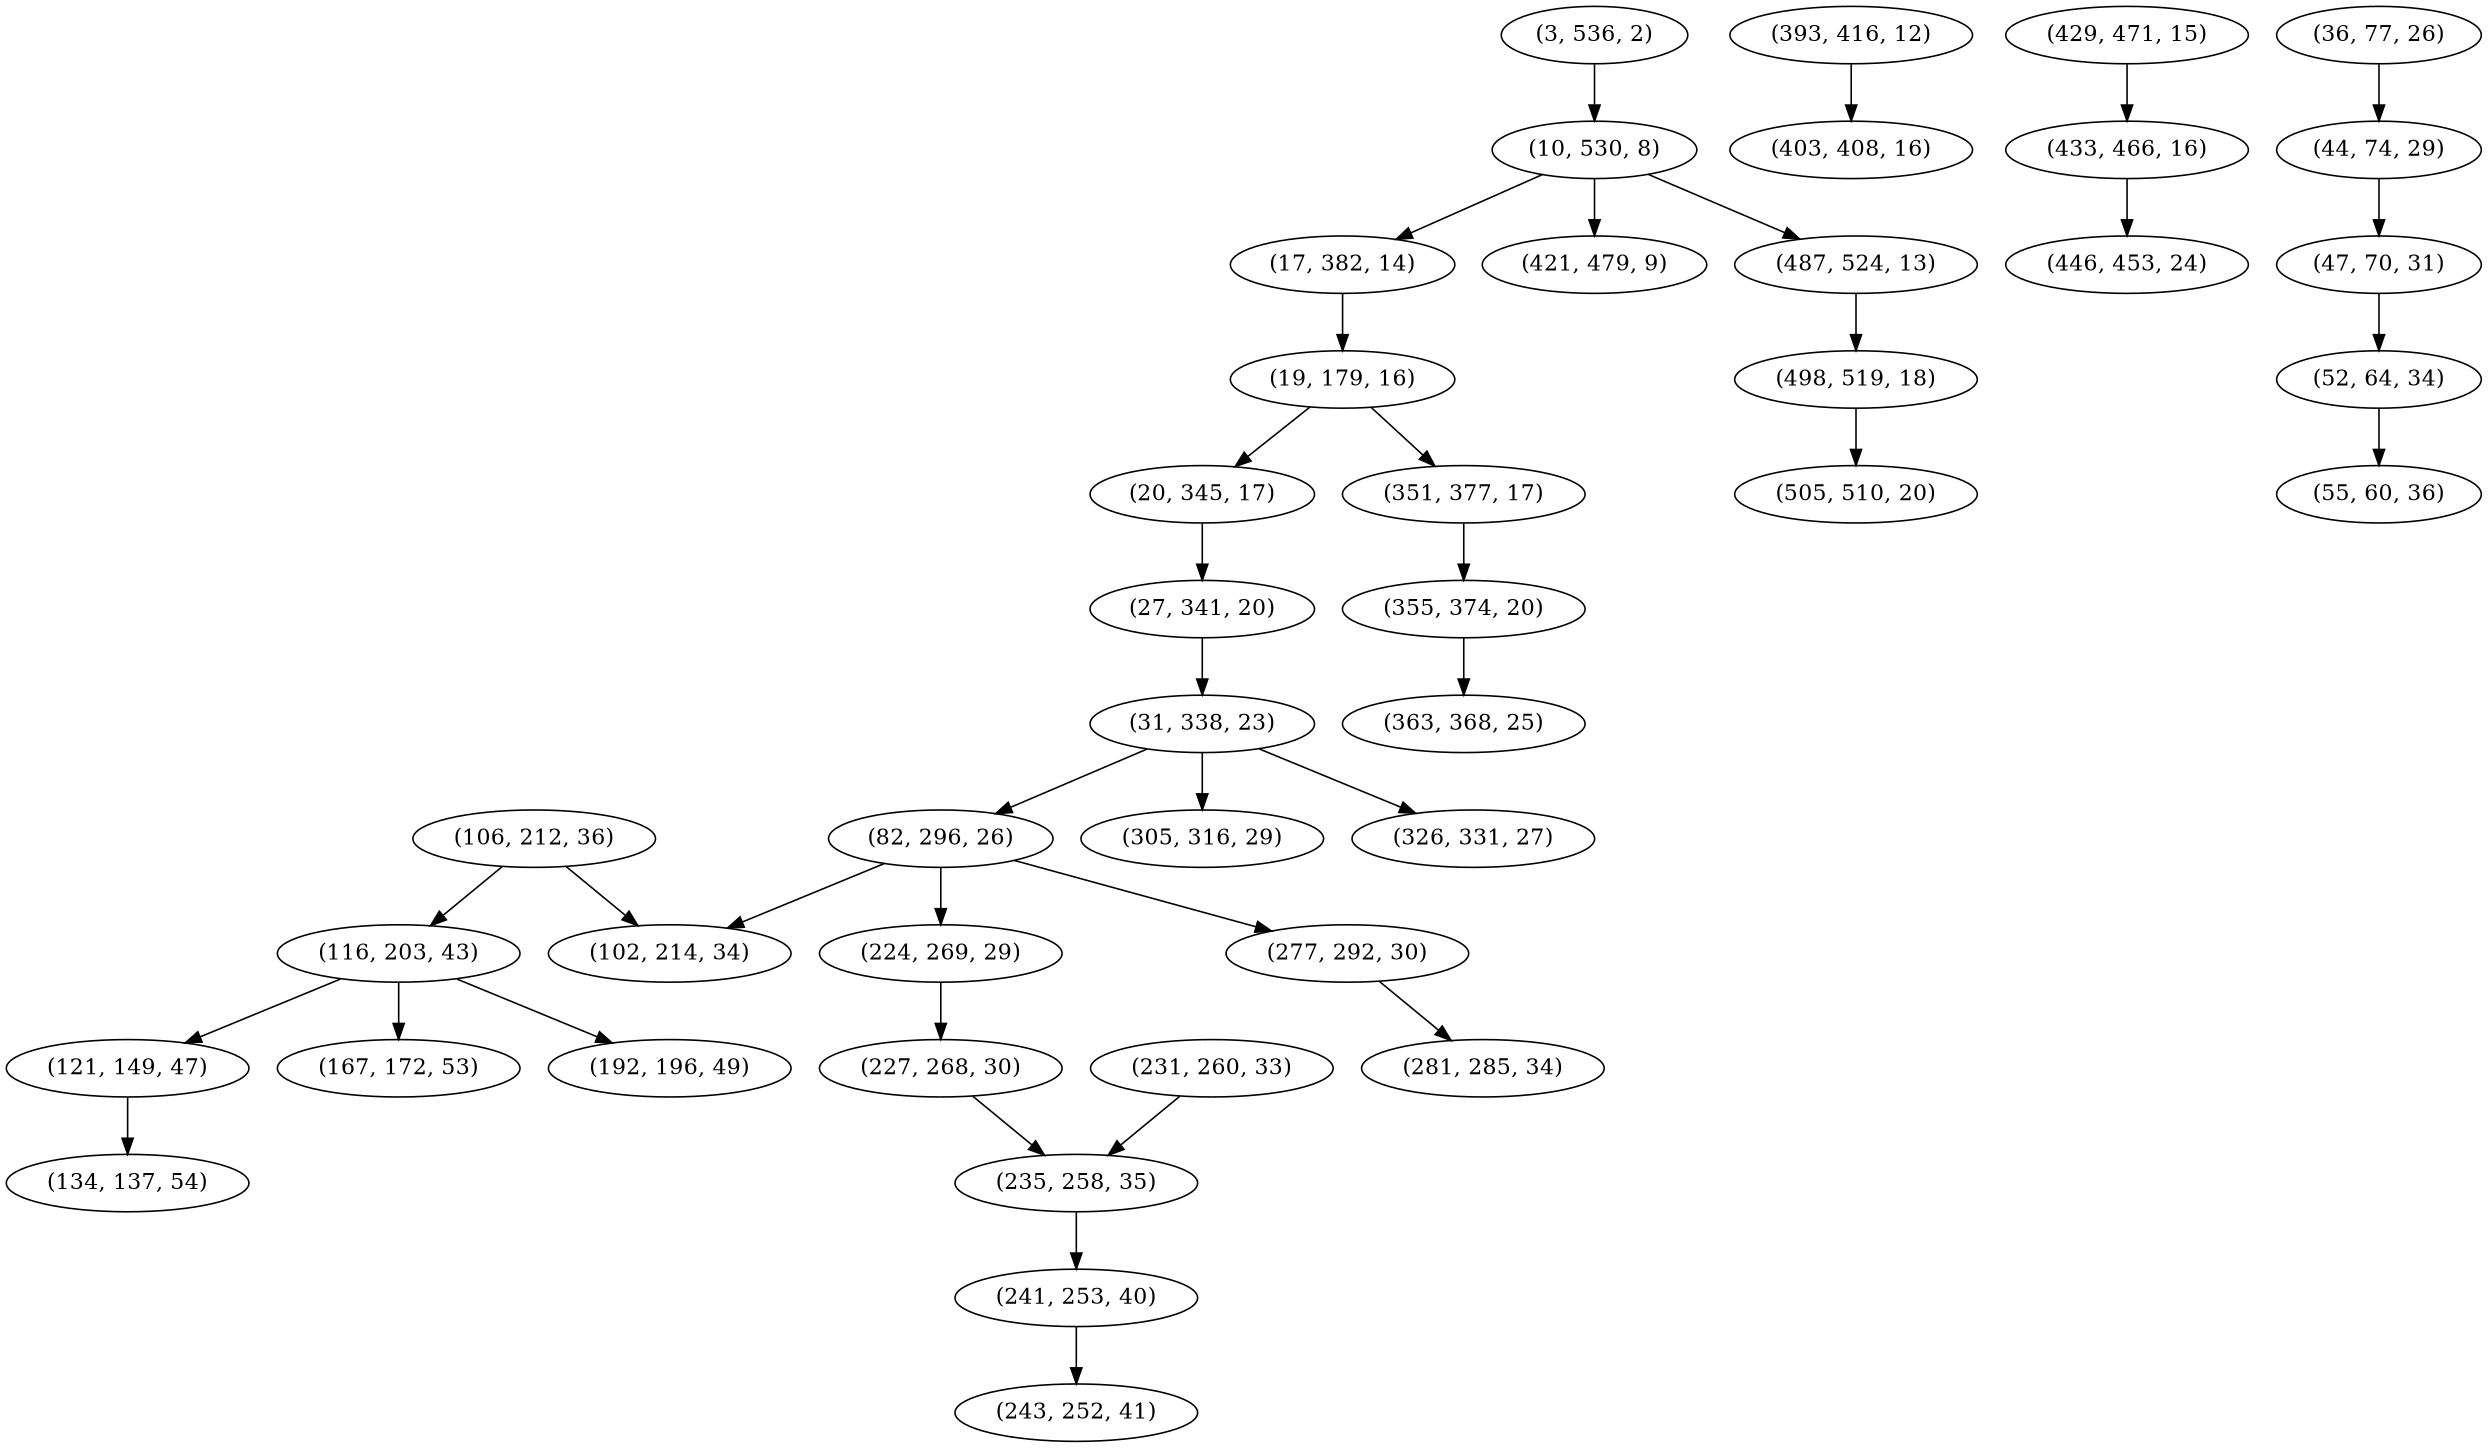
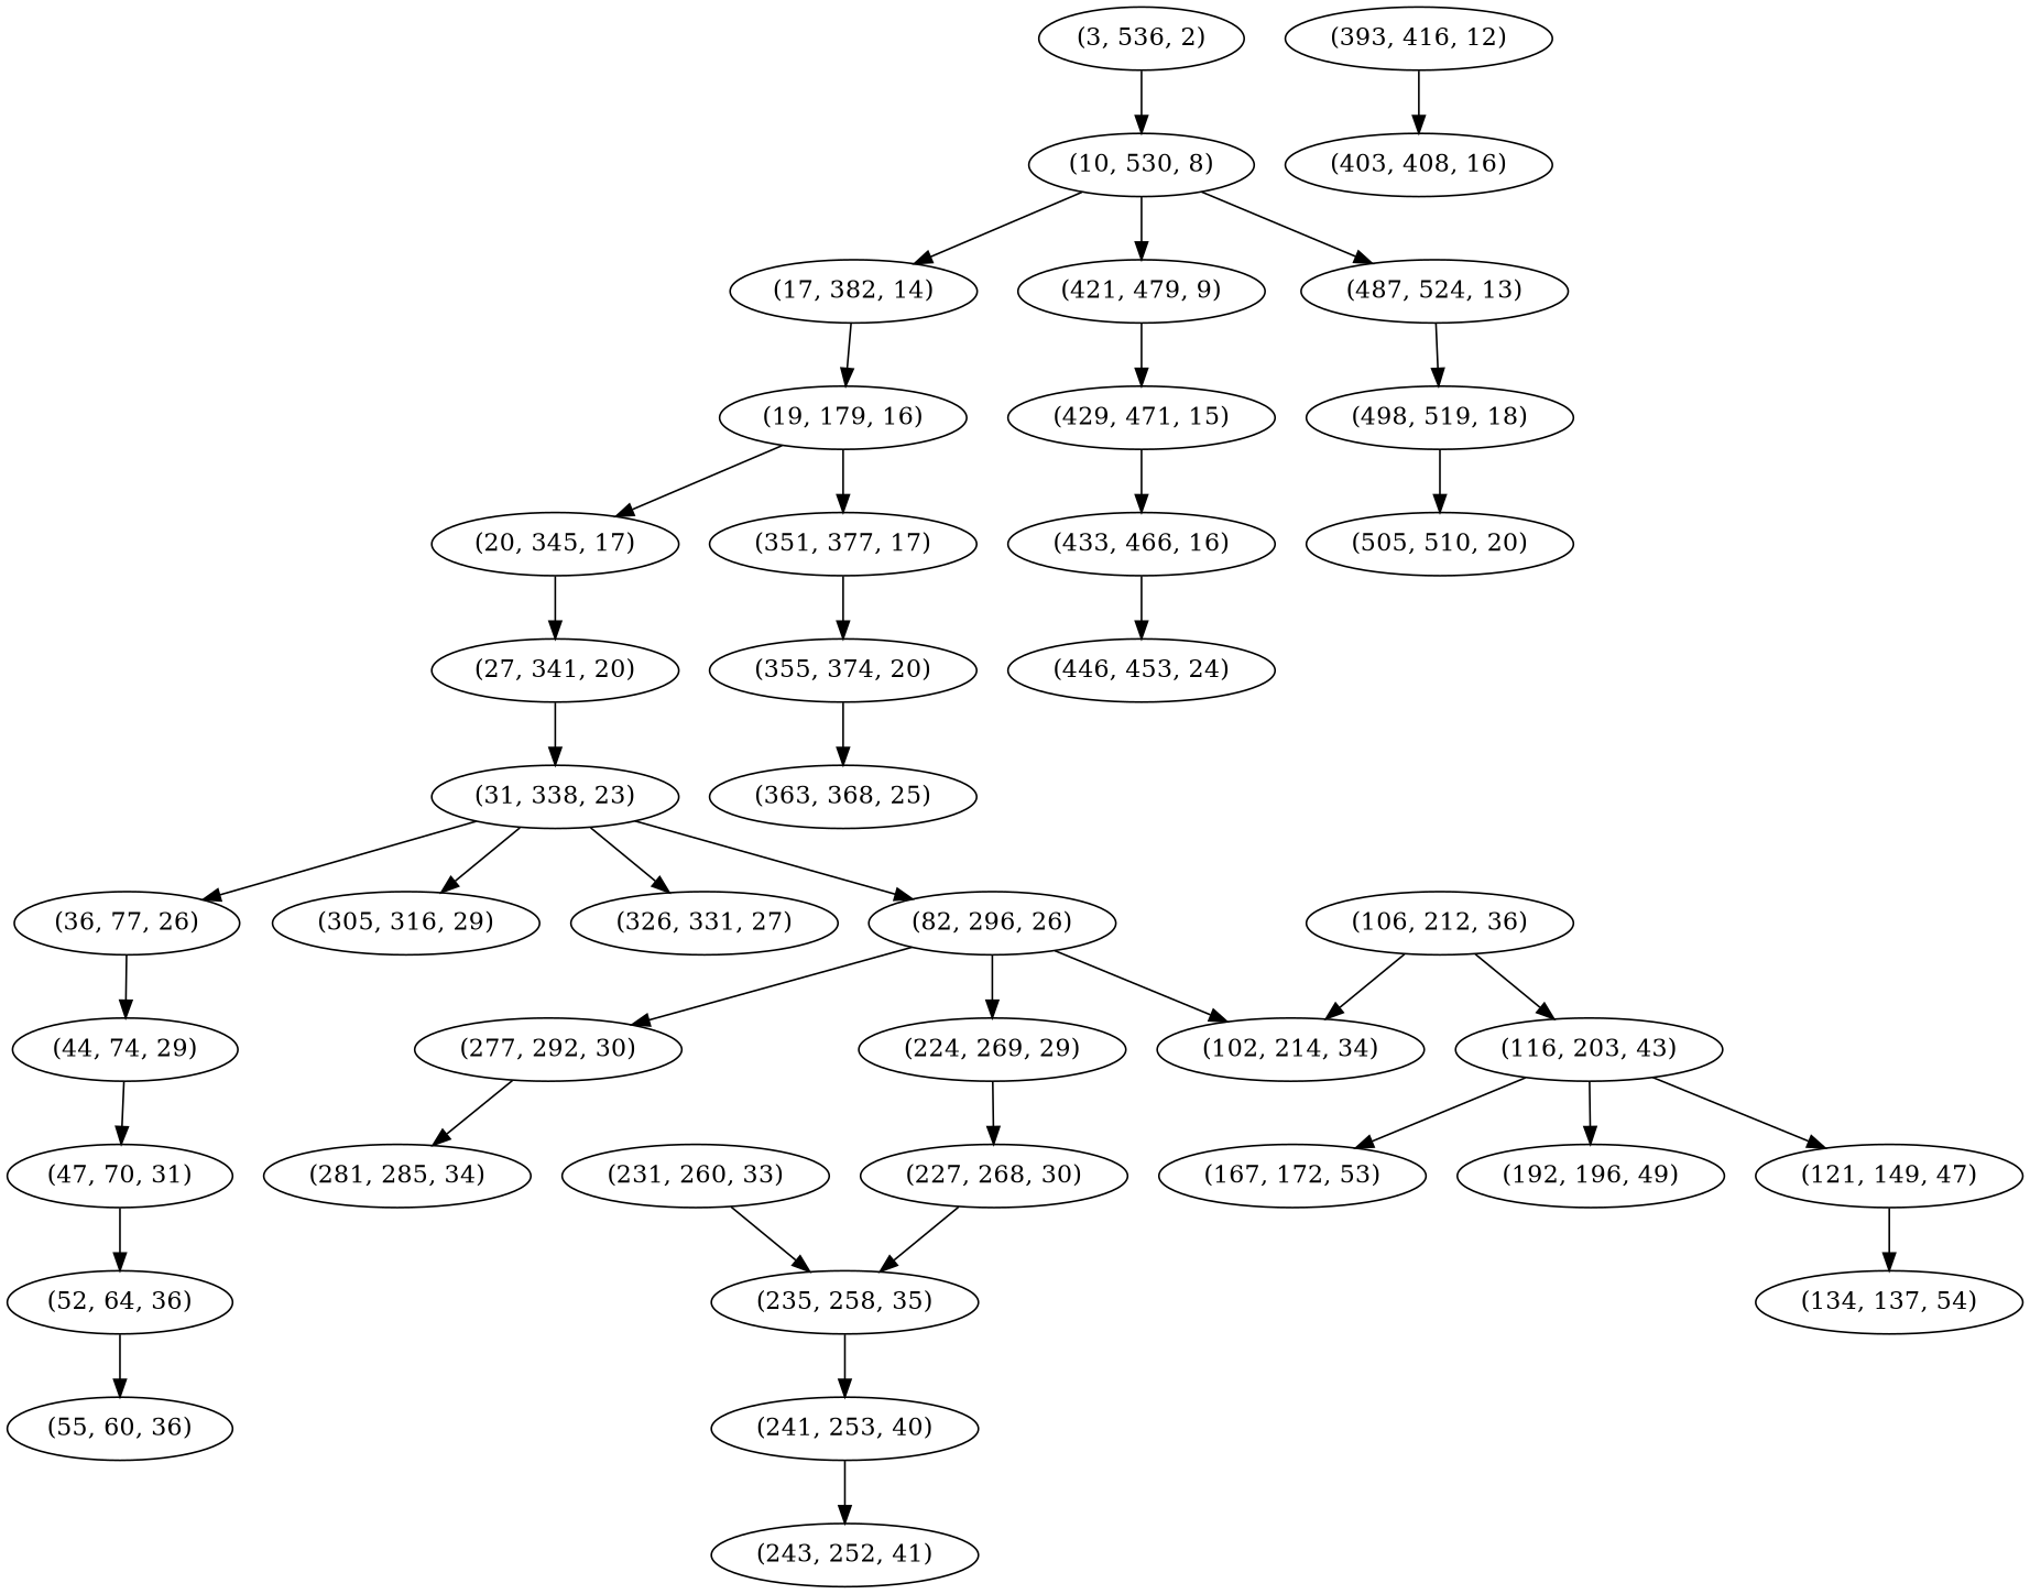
  digraph {
    "(3, 536, 2)"
    "(10, 530, 8)"
    "(17, 382, 14)"
    "(421, 479, 9)"
    "(487, 524, 13)"
    n6 [label="(19, 179, 16)"]
    "(393, 416, 12)"
    "(403, 408, 16)"
    "(429, 471, 15)"
    "(498, 519, 18)"
    "(20, 345, 17)"
    "(351, 377, 17)"
    "(27, 341, 20)"
    "(355, 374, 20)"
    "(31, 338, 23)"
    "(36, 77, 26)"
    n17 [label="(82, 296, 26)"]
    "(305, 316, 29)"
    "(326, 331, 27)"
    "(44, 74, 29)"
    "(102, 214, 34)"
    "(224, 269, 29)"
    "(277, 292, 30)"
    "(47, 70, 31)"
-   "(52, 64, 34)"
+   "(52, 64, 34)" [label="(52, 64, 36)"]
    "(55, 60, 36)"
    "(227, 268, 30)"
    "(281, 285, 34)"
    "(106, 212, 36)"
    "(116, 203, 43)"
    "(121, 149, 47)"
    "(167, 172, 53)"
    "(192, 196, 49)"
    n34 [label="(134, 137, 54)"]
    "(235, 258, 35)"
    "(231, 260, 33)"
    "(241, 253, 40)"
    "(243, 252, 41)"
    "(363, 368, 25)"
    "(433, 466, 16)"
    "(446, 453, 24)"
    "(505, 510, 20)"
    "(3, 536, 2)" -> "(10, 530, 8)"
    "(10, 530, 8)" -> "(17, 382, 14)"
    "(10, 530, 8)" -> "(421, 479, 9)"
    "(10, 530, 8)" -> "(487, 524, 13)"
    "(17, 382, 14)" -> n6
+   "(421, 479, 9)" -> "(429, 471, 15)"
    "(487, 524, 13)" -> "(498, 519, 18)"
    n6 -> "(20, 345, 17)"
    n6 -> "(351, 377, 17)"
    "(393, 416, 12)" -> "(403, 408, 16)"
    "(429, 471, 15)" -> "(433, 466, 16)"
    "(498, 519, 18)" -> "(505, 510, 20)"
    "(20, 345, 17)" -> "(27, 341, 20)"
    "(351, 377, 17)" -> "(355, 374, 20)"
    "(27, 341, 20)" -> "(31, 338, 23)"
    "(355, 374, 20)" -> "(363, 368, 25)"
+   "(31, 338, 23)" -> "(36, 77, 26)"
    "(31, 338, 23)" -> n17
    "(31, 338, 23)" -> "(305, 316, 29)"
    "(31, 338, 23)" -> "(326, 331, 27)"
    "(36, 77, 26)" -> "(44, 74, 29)"
    n17 -> "(102, 214, 34)"
    n17 -> "(224, 269, 29)"
    n17 -> "(277, 292, 30)"
    "(44, 74, 29)" -> "(47, 70, 31)"
    "(224, 269, 29)" -> "(227, 268, 30)"
    "(277, 292, 30)" -> "(281, 285, 34)"
    "(47, 70, 31)" -> "(52, 64, 34)"
    "(52, 64, 34)" -> "(55, 60, 36)"
    "(227, 268, 30)" -> "(235, 258, 35)"
    "(106, 212, 36)" -> "(102, 214, 34)"
    "(106, 212, 36)" -> "(116, 203, 43)"
    "(116, 203, 43)" -> "(121, 149, 47)"
    "(116, 203, 43)" -> "(167, 172, 53)"
    "(116, 203, 43)" -> "(192, 196, 49)"
    "(121, 149, 47)" -> n34
    "(235, 258, 35)" -> "(241, 253, 40)"
    "(231, 260, 33)" -> "(235, 258, 35)"
    "(241, 253, 40)" -> "(243, 252, 41)"
    "(433, 466, 16)" -> "(446, 453, 24)"
  }
